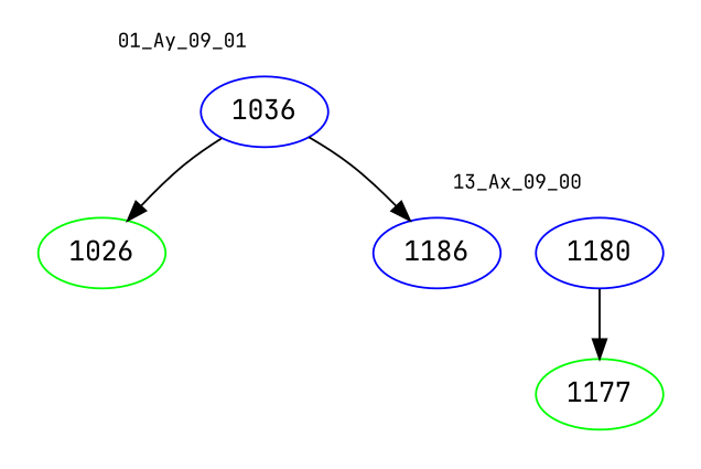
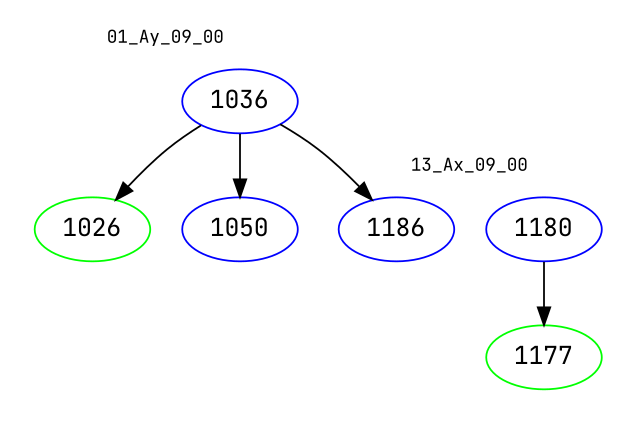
  digraph {
    fontname="JetBrains Mono"
    node [color=blue fontname="JetBrains Mono"]
    edge [color=black fontname="JetBrains Mono"]
    n1 [label=1036]
    n2 [color=green label=1026]
+   n3 [label=1050]
    n4 [label=1180]
    n5 [color=green label=1177]
    n6 [label=1186]
    subgraph cluster_1 {
      color=white
      fontsize=10
-     label="01_Ay_09_01"
+     label="01_Ay_09_00"
      n1
      n2
+     n3
    }
    subgraph cluster_2 {
      color=white
      fontsize=10
      label="13_Ax_09_00"
      n4
      n5
      n6
    }
    n1 -> n2
+   n1 -> n3
    n1 -> n6
    n4 -> n5
  }
